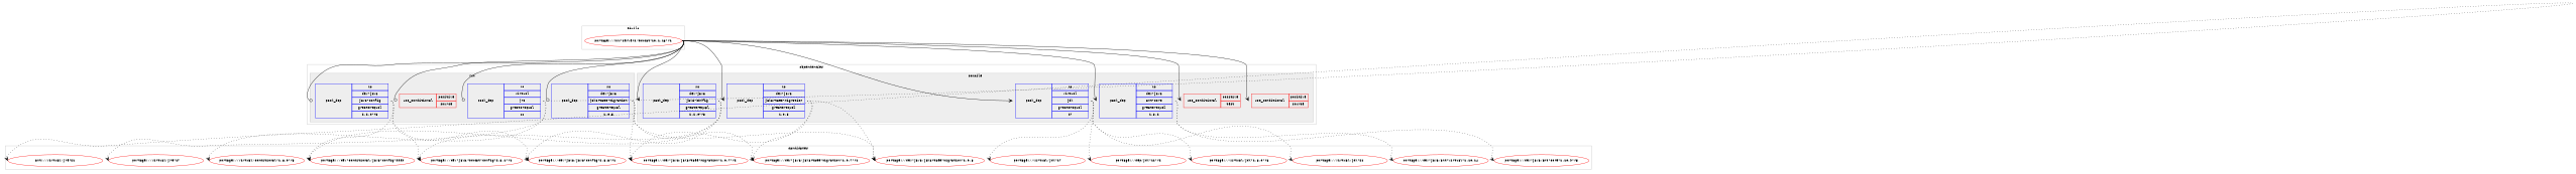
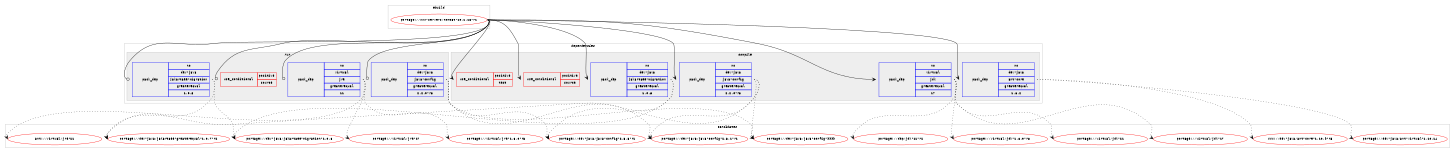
  digraph {
    compound=true
    concentrate=true
    fontname="DejaVu Sans Mono"
    fontsize=10
    newrank=true
    rankdir=TB
    ranksep=1.5
    node [color=red fontname="DejaVu Sans Mono" fontsize=10]
    edge [arrowhead=vee fontname="DejaVu Sans Mono" headport=w style=dotted tailport=e weight=100]
    n1 [label="portage://www-servers/tomcat-10.1.18-r1" width=4]
    n2 [label=<<TABLE BORDER="0" CELLBORDER="1" CELLSPACING="0" CELLPADDING="4"><TR><TD ROWSPAN="3" CELLPADDING="10">use_conditional</TD></TR><TR><TD>positive</TD></TR><TR><TD>source</TD></TR></TABLE>> shape=none]
    n3 [label=<<TABLE BORDER="0" CELLBORDER="1" CELLSPACING="0" CELLPADDING="4"><TR><TD ROWSPAN="3" CELLPADDING="10">use_conditional</TD></TR><TR><TD>positive</TD></TR><TR><TD>test</TD></TR></TABLE>> shape=none]
    n4 [color=blue label=<<TABLE BORDER="0" CELLBORDER="1" CELLSPACING="0" CELLPADDING="4" WIDTH="220"><TR><TD ROWSPAN="6" CELLPADDING="30">pack_dep</TD></TR><TR><TD WIDTH="110">no</TD></TR><TR><TD>dev-java</TD></TR><TR><TD>ant-core</TD></TR><TR><TD>greaterequal</TD></TR><TR><TD>1.8.2</TD></TR></TABLE>> shape=none]
    n5 [color=blue label=<<TABLE BORDER="0" CELLBORDER="1" CELLSPACING="0" CELLPADDING="4" WIDTH="220"><TR><TD ROWSPAN="6" CELLPADDING="30">pack_dep</TD></TR><TR><TD WIDTH="110">no</TD></TR><TR><TD>dev-java</TD></TR><TR><TD>jakartaee-migration</TD></TR><TR><TD>greaterequal</TD></TR><TR><TD>1.0.5</TD></TR></TABLE>> shape=none]
    n6 [color=blue label=<<TABLE BORDER="0" CELLBORDER="1" CELLSPACING="0" CELLPADDING="4" WIDTH="220"><TR><TD ROWSPAN="6" CELLPADDING="30">pack_dep</TD></TR><TR><TD WIDTH="110">no</TD></TR><TR><TD>dev-java</TD></TR><TR><TD>java-config</TD></TR><TR><TD>greaterequal</TD></TR><TR><TD>2.2.0-r3</TD></TR></TABLE>> shape=none]
    n7 [color=blue label=<<TABLE BORDER="0" CELLBORDER="1" CELLSPACING="0" CELLPADDING="4" WIDTH="220"><TR><TD ROWSPAN="6" CELLPADDING="30">pack_dep</TD></TR><TR><TD WIDTH="110">no</TD></TR><TR><TD>virtual</TD></TR><TR><TD>jdk</TD></TR><TR><TD>greaterequal</TD></TR><TR><TD>17</TD></TR></TABLE>> shape=none]
    n8 [label=<<TABLE BORDER="0" CELLBORDER="1" CELLSPACING="0" CELLPADDING="4"><TR><TD ROWSPAN="3" CELLPADDING="10">use_conditional</TD></TR><TR><TD>positive</TD></TR><TR><TD>source</TD></TR></TABLE>> shape=none]
    n9 [color=blue label=<<TABLE BORDER="0" CELLBORDER="1" CELLSPACING="0" CELLPADDING="4" WIDTH="220"><TR><TD ROWSPAN="6" CELLPADDING="30">pack_dep</TD></TR><TR><TD WIDTH="110">no</TD></TR><TR><TD>dev-java</TD></TR><TR><TD>jakartaee-migration</TD></TR><TR><TD>greaterequal</TD></TR><TR><TD>1.0.5</TD></TR></TABLE>> shape=none]
    n10 [color=blue label=<<TABLE BORDER="0" CELLBORDER="1" CELLSPACING="0" CELLPADDING="4" WIDTH="220"><TR><TD ROWSPAN="6" CELLPADDING="30">pack_dep</TD></TR><TR><TD WIDTH="110">no</TD></TR><TR><TD>dev-java</TD></TR><TR><TD>java-config</TD></TR><TR><TD>greaterequal</TD></TR><TR><TD>2.2.0-r3</TD></TR></TABLE>> shape=none]
    n11 [color=blue label=<<TABLE BORDER="0" CELLBORDER="1" CELLSPACING="0" CELLPADDING="4" WIDTH="220"><TR><TD ROWSPAN="6" CELLPADDING="30">pack_dep</TD></TR><TR><TD WIDTH="110">no</TD></TR><TR><TD>virtual</TD></TR><TR><TD>jre</TD></TR><TR><TD>greaterequal</TD></TR><TR><TD>11</TD></TR></TABLE>> shape=none]
    n12 [label="portage://dev-java/ant-virtual-1.10.14" width=4]
-   n13 [label="portage://dev-java/ant-core-1.10.9-r5" width=4]
-   n14 [label="portage://dev-java/jakartaee-migration-1.0.7-r1" width=4]
-   n15 [label="portage://dev-java/jakartaee-migration-1.0.7-r2" width=4]
+   n13 [label="www://dev-java/ant-core-1.10.9-r5" width=4]
+   n15 [label="portage://dev-java/jakartaee-greaterequal-1.0.7-r2" width=4]
    n16 [label="portage://dev-java/jakartaee-migration-1.0.8" width=4]
-   n17 [label="portage://dev-java/tomcat-config-2.3.1-r1" width=4]
+   n17 [label="portage://dev-java/java-config-2.3.1-r1" width=4]
    n18 [label="portage://dev-java/java-config-2.3.3-r1" width=4]
-   n19 [label="portage://dev-conditional/java-config-9999" width=4]
+   n19 [label="portage://dev-java/java-config-9999" width=4]
    n20 [label="portage://virtual/jdk-1.8.0-r8" width=4]
    n21 [label="portage://dep/jdk-11-r2" width=4]
    n22 [label="portage://virtual/jdk-17" width=4]
    n23 [label="portage://virtual/jdk-21" width=4]
-   n24 [label="portage://virtual/conditional-1.8.0-r3" width=4]
+   n24 [label="portage://virtual/jre-1.8.0-r3" width=4]
    n25 [label="portage://virtual/jre-17" width=4]
    n26 [label="ant://virtual/jre-21" width=4]
    subgraph cluster_1 {
      color=gray
      label=<<i>ebuild</i>>
      rank=same
      n1
    }
    subgraph cluster_2 {
      color=gray
      label=<<i>dependencies</i>>
      subgraph cluster_3 {
        color=gray
        fillcolor="#eeeeee"
        label=<<i>compile</i>>
        style=filled
        subgraph sub_4 {
          color=gray
          fillcolor="#eeeeee"
          label=<<i>compile</i>>
          style=filled
          n2
        }
        subgraph sub_5 {
          color=gray
          fillcolor="#eeeeee"
          label=<<i>compile</i>>
          style=filled
          n3
        }
        subgraph sub_6 {
          color=gray
          fillcolor="#eeeeee"
          label=<<i>compile</i>>
          style=filled
          n4
        }
        subgraph sub_7 {
          color=gray
          fillcolor="#eeeeee"
          label=<<i>compile</i>>
          style=filled
          n5
        }
        subgraph sub_8 {
          color=gray
          fillcolor="#eeeeee"
          label=<<i>compile</i>>
          style=filled
          n6
        }
        subgraph sub_9 {
          color=gray
          fillcolor="#eeeeee"
          label=<<i>compile</i>>
          style=filled
          n7
        }
      }
      subgraph cluster_10 {
        color=gray
        fillcolor="#eeeeee"
        label=<<i>compile and run</i>>
        style=filled
      }
      subgraph cluster_11 {
        color=gray
        fillcolor="#eeeeee"
        label=<<i>run</i>>
        style=filled
        subgraph sub_12 {
          color=gray
          fillcolor="#eeeeee"
          label=<<i>run</i>>
          style=filled
          n8
        }
        subgraph sub_13 {
          color=gray
          fillcolor="#eeeeee"
          label=<<i>run</i>>
          style=filled
          n9
        }
        subgraph sub_14 {
          color=gray
          fillcolor="#eeeeee"
          label=<<i>run</i>>
          style=filled
          n10
        }
        subgraph sub_15 {
          color=gray
          fillcolor="#eeeeee"
          label=<<i>run</i>>
          style=filled
          n11
        }
      }
    }
    subgraph cluster_16 {
      color=gray
      label=<<i>candidates</i>>
      rank=same
      subgraph sub_17 {
        color=black
        label=<<i>candidates</i>>
        nodesep=1
        rank=same
        n12
        n13
      }
      subgraph sub_18 {
        color=black
        label=<<i>candidates</i>>
        nodesep=1
        rank=same
-       n14
        n15
        n16
      }
      subgraph sub_19 {
        color=black
        label=<<i>candidates</i>>
        nodesep=1
        rank=same
        n17
        n18
        n19
      }
      subgraph sub_20 {
        color=black
        label=<<i>candidates</i>>
        nodesep=1
        rank=same
        n20
        n21
        n22
        n23
      }
      subgraph sub_21 {
        color=black
        label=<<i>candidates</i>>
        nodesep=1
        rank=same
-       n14
        n15
        n16
      }
      subgraph sub_22 {
        color=black
        label=<<i>candidates</i>>
        nodesep=1
        rank=same
        n17
        n18
        n19
      }
      subgraph sub_23 {
        color=black
        label=<<i>candidates</i>>
        nodesep=1
        rank=same
        n24
        n25
        n26
      }
    }
    n1 -> n2 [style=solid weight=20]
    n1 -> n3 [style=solid weight=20]
    n1 -> n4 [style=solid weight=20]
    n1 -> n5 [style=solid weight=20]
    n1 -> n6 [style=solid weight=20]
    n1 -> n7 [style=solid weight=20]
    n1 -> n8 [arrowhead=odot style=solid weight=20]
    n1 -> n9 [arrowhead=odot style=solid weight=20]
    n1 -> n10 [arrowhead=odot style=solid weight=20]
    n1 -> n11 [arrowhead=odot style=solid weight=20]
    n4 -> n12
    n4 -> n13
-   n5 -> n14
    n5 -> n15
    n5 -> n16
    n6 -> n17
    n6 -> n18
    n6 -> n19
    n7 -> n20
    n7 -> n21
    n7 -> n22
    n7 -> n23
-   n9 -> n14
    n9 -> n15
    n9 -> n16
    n10 -> n17
    n10 -> n18
    n10 -> n19
    n11 -> n24
    n11 -> n25
    n11 -> n26
  }
